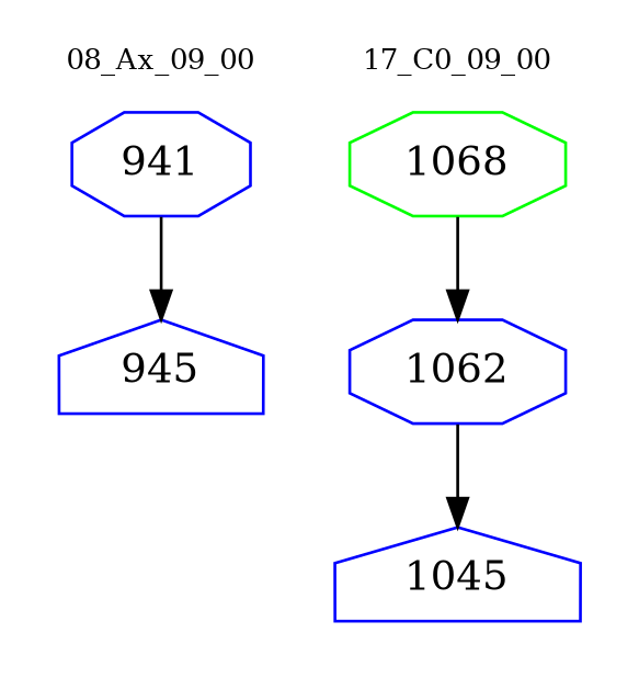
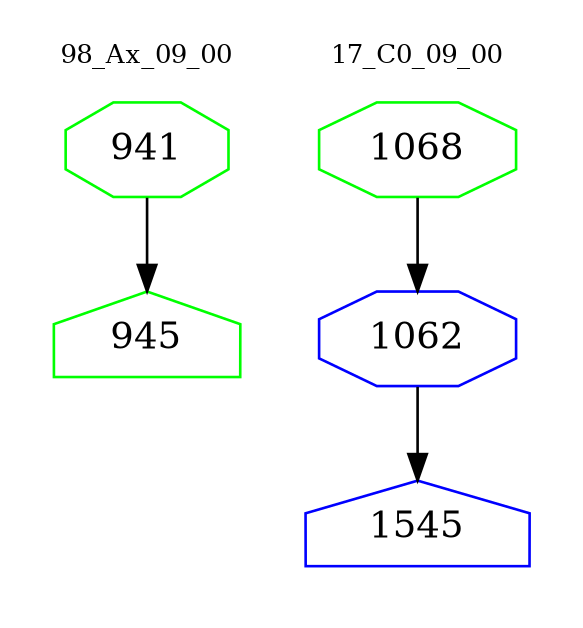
  digraph {
    node [color=blue shape=octagon]
    edge [color=black]
-   n1 [label=941]
-   n2 [label=945 shape=house]
+   n1 [color=green label=941]
+   n2 [color=green label=945 shape=house]
    n3 [color=green label=1068]
    n4 [label=1062]
-   n5 [label=1045 shape=house]
+   n5 [label=1545 shape=house]
    subgraph cluster_1 {
      color=white
      fontsize=10
-     label="08_Ax_09_00"
+     label="98_Ax_09_00"
      n1
      n2
    }
    subgraph cluster_2 {
      color=white
      fontsize=10
      label="17_C0_09_00"
      n3
      n4
      n5
    }
    n1 -> n2
    n3 -> n4
    n4 -> n5
  }
